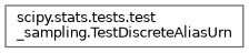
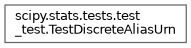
  digraph {
    rankdir=LR
-   n1 [color=grey40 fillcolor=white fontname=Helvetica fontsize=10 height=0.2 label="scipy.stats.tests.test\l_sampling.TestDiscreteAliasUrn" shape=box style=filled width=0.4]
+   n1 [color=grey40 fillcolor=white fontname=Helvetica fontsize=10 height=0.2 label="scipy.stats.tests.test\l_test.TestDiscreteAliasUrn" shape=box style=filled width=0.4]
  }
